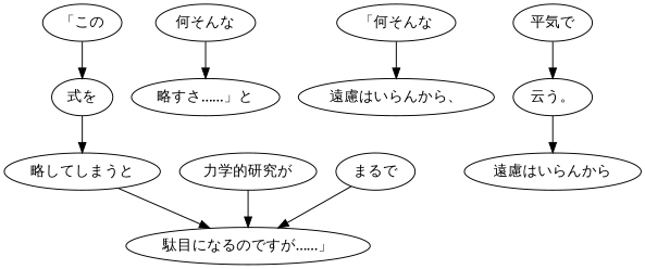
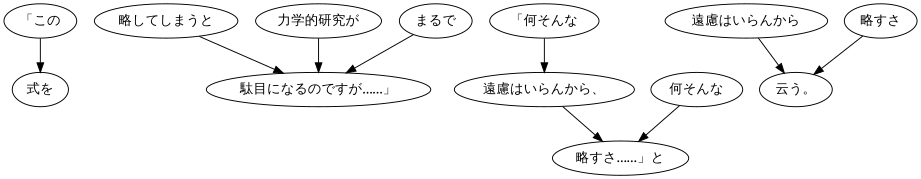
  digraph {
    fontname=Merriweather
    node [fontname=Merriweather]
    edge [fontname=Merriweather]
    n1 [label="「この"]
    n2 [label="式を"]
    n3 [label="略してしまうと"]
    n4 [label="駄目になるのですが……」"]
    n5 [label="力学的研究が"]
    n6 [label="まるで"]
    n7 [label="略すさ……」と"]
    n8 [label="「何そんな"]
    n9 [label="遠慮はいらんから、"]
    n10 [label="何そんな"]
    n11 [label="云う。"]
    n12 [label="遠慮はいらんから"]
-   n13 [label="平気で"]
+   n13 [label="略すさ"]
    n1 -> n2
-   n2 -> n3
    n3 -> n4
    n5 -> n4
    n6 -> n4
    n8 -> n9
+   n9 -> n7
    n10 -> n7
-   n11 -> n12
+   n12 -> n11
    n13 -> n11
  }
